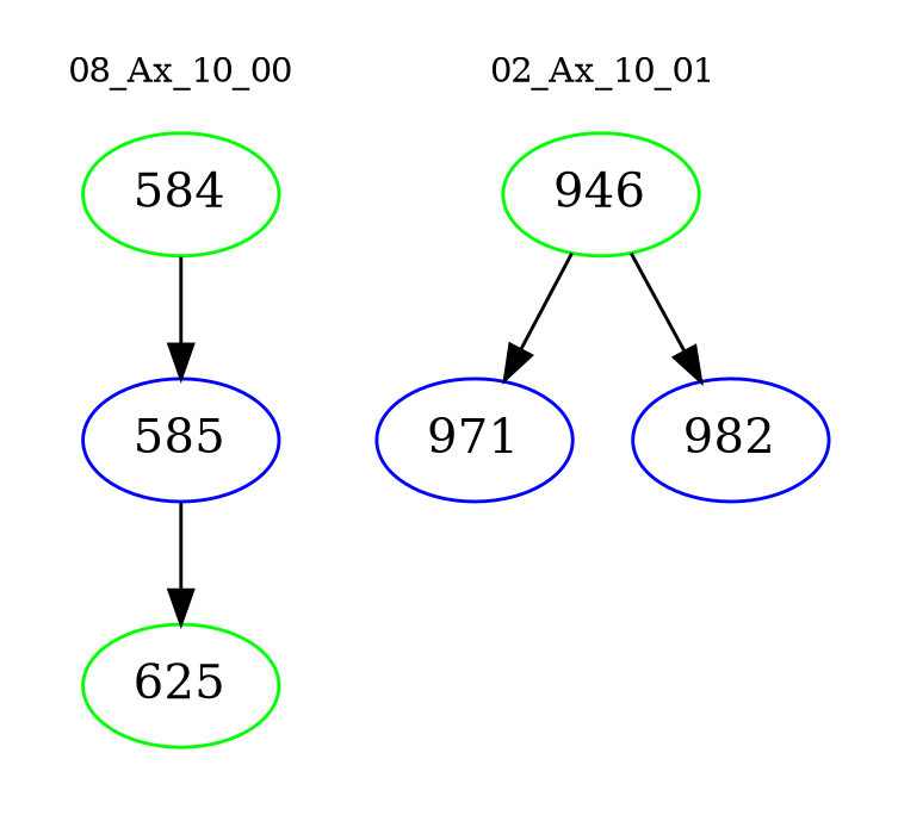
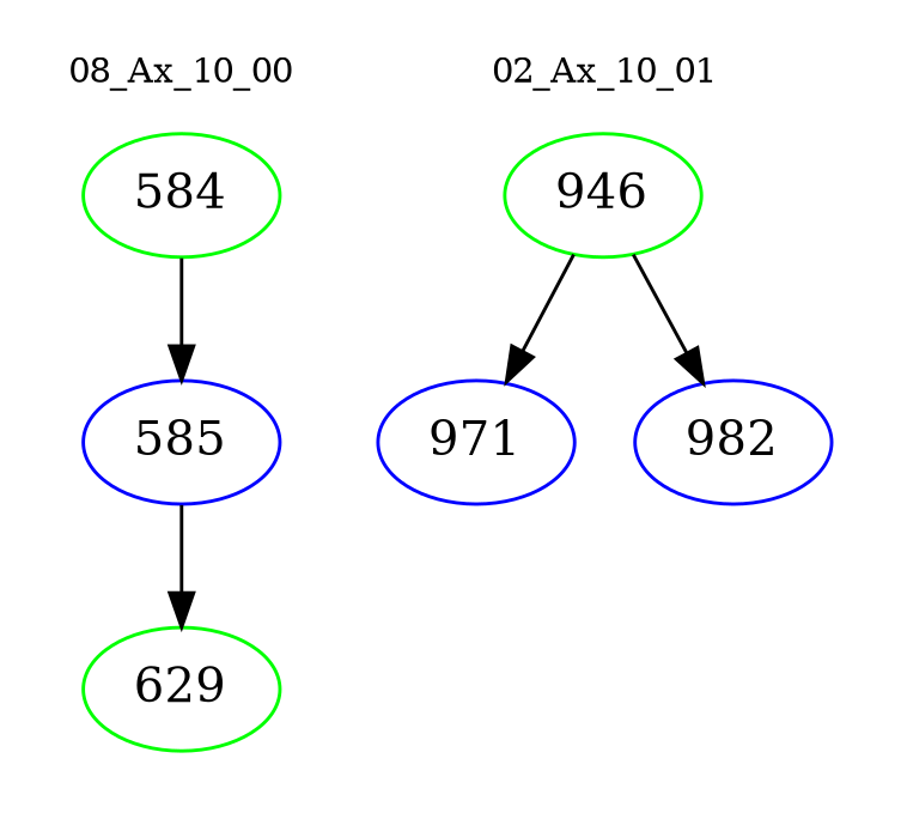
  digraph {
    node [color=green]
    edge [color=black]
    n1 [label=584]
-   n2 [label=625]
+   n2 [label=629]
    n3 [color=blue label=585]
    n4 [label=946]
    n5 [color=blue label=971]
    n6 [color=blue label=982]
    subgraph cluster_1 {
      color=white
      fontsize=10
      label="08_Ax_10_00"
      n1
      n2
      n3
    }
    subgraph cluster_2 {
      color=white
      fontsize=10
      label="02_Ax_10_01"
      n4
      n5
      n6
    }
    n1 -> n3
    n3 -> n2
    n4 -> n5
    n4 -> n6
  }
